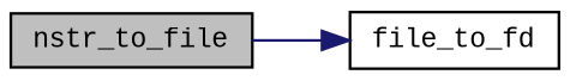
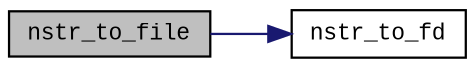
  digraph {
    rankdir=LR
    fontname="Liberation Mono"
    node [color=black fontname="Liberation Mono" fontsize=10 shape=record style=filled]
    n1 [fillcolor=grey75 fontcolor=black height=0.2 label=nstr_to_file width=0.4]
-   n2 [fillcolor=white height=0.2 label=file_to_fd width=0.4]
+   n2 [fillcolor=white height=0.2 label=nstr_to_fd width=0.4]
    n1 -> n2 [color=midnightblue fontname="Liberation Mono" fontsize=10 labelfontname=Helvetica labelfontsize=10 style=solid]
  }
